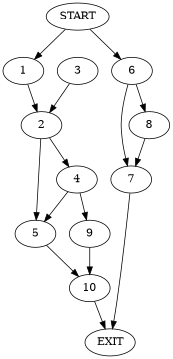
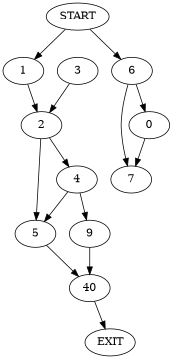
  digraph {
    n1 [label=START]
    1
    6
    2
    7
-   8
+   8 [label=0]
    n7 [label=EXIT]
    4
    5
    3
    9
-   10
+   10 [label=40]
    n1 -> 1
    n1 -> 6
    1 -> 2
    6 -> 7
    6 -> 8
    2 -> 4
    2 -> 5
-   7 -> n7
    8 -> 7
    4 -> 5
    4 -> 9
    5 -> 10
    3 -> 2
    9 -> 10
    10 -> n7
  }
